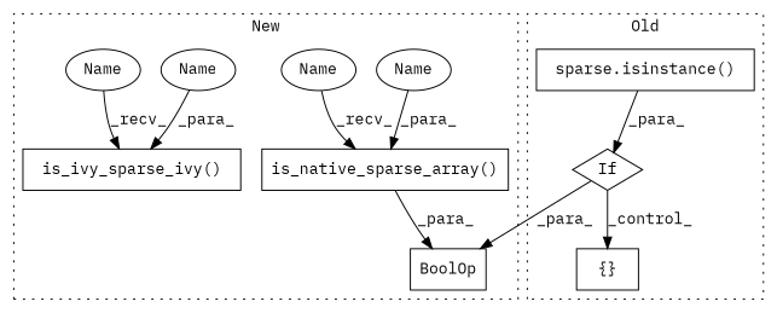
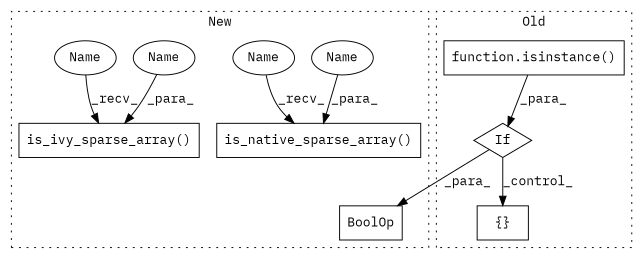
  digraph {
    fontname="IBM Plex Mono"
    node [a=87 fontname="IBM Plex Mono" l=1 s=468 shape=box]
    edge [fontname="IBM Plex Mono"]
    n1 [a=59 l="18,0" label="{}" s="875,1029"]
    n2 [a=96 l=0 label=If s=533 shape=diamond]
-   n3 [a=75 l="11,1" label="sparse.isinstance()" s="533,562"]
+   n3 [a=75 l="11,1" label="function.isinstance()" s="533,562"]
    n4 [a=75 l="27,1" label="is_native_sparse_array()" s="498,526"]
    n5 [a=72 l=59 label=BoolOp]
-   n6 [a=75 l="24,1" label="is_ivy_sparse_ivy()" s="468,493"]
+   n6 [a=75 l="24,1" label="is_ivy_sparse_array()" s="468,493"]
    n7 [label=Name s=492 shape=ellipse]
    n8 [label=Name s=525 shape=ellipse]
    n9 [l=3 label=Name s=498 shape=ellipse]
    n10 [l=3 label=Name shape=ellipse]
    subgraph cluster_1 {
      label=Old
      style=dotted
      n1
      n2
      n3
    }
    subgraph cluster_2 {
      label=New
      style=dotted
      n4
      n5
      n6
      n7
      n8
      n9
      n10
    }
    n2 -> n1 [label=_control_]
    n2 -> n5 [label=_para_]
    n3 -> n2 [label=_para_]
-   n4 -> n5 [label=_para_]
    n7 -> n6 [label=_para_]
    n8 -> n4 [label=_para_]
    n9 -> n4 [label=_recv_]
    n10 -> n6 [label=_recv_]
  }
